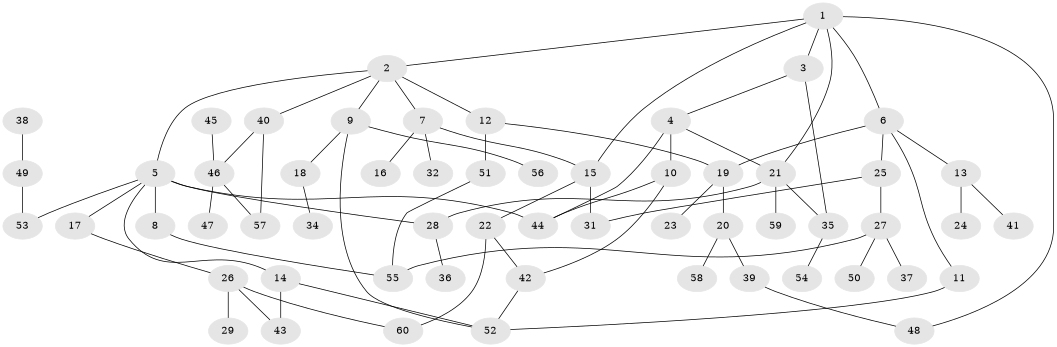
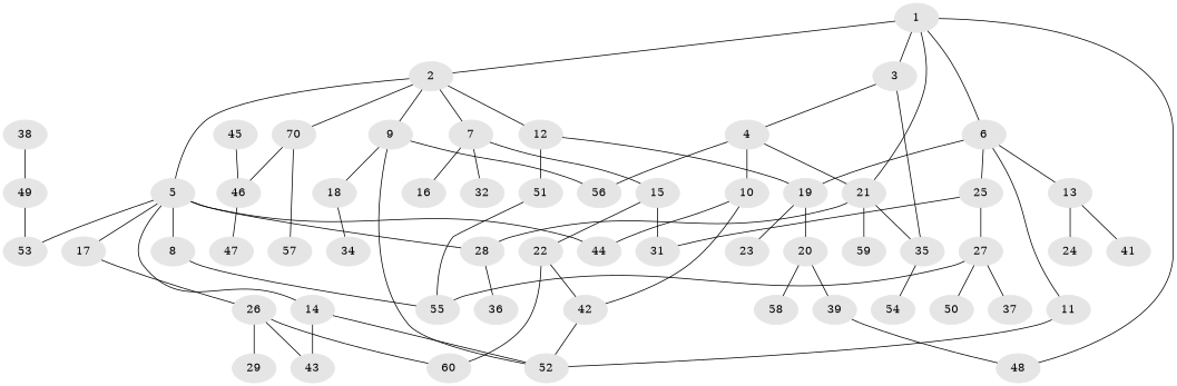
  graph {
    node [color=gray90 style=filled]
    1
    2
    3
    6
    15
    21
    48
    5
    7
    9
    12
-   40
+   40 [label=70]
    4
    35
    11
    13
    19
    25
    22
    31
    28
    59
    8
    14
    17
    44
    53
    16
    32
    56
    18
    52
    51
    46
    57
    10
    54
    42
    55
    43
    26
    36
    24
    41
    20
    23
    27
    34
    60
    29
    39
    58
    37
    50
    38
    49
    45
    47
    1 -- 2
    1 -- 3
    1 -- 6
-   1 -- 15
    1 -- 21
    1 -- 48
    2 -- 5
    2 -- 7
    2 -- 9
    2 -- 12
    2 -- 40
    3 -- 4
    3 -- 35
    6 -- 11
    6 -- 13
    6 -- 19
    6 -- 25
    15 -- 22
    15 -- 31
    21 -- 35
    21 -- 28
    21 -- 59
    5 -- 28
    5 -- 8
    5 -- 14
    5 -- 17
    5 -- 44
    5 -- 53
    7 -- 15
    7 -- 16
    7 -- 32
    9 -- 56
    9 -- 18
    9 -- 52
    12 -- 19
    12 -- 51
    40 -- 46
    40 -- 57
    4 -- 21
-   4 -- 44
+   4 -- 56
    4 -- 10
    35 -- 54
    11 -- 52
    13 -- 24
    13 -- 41
    19 -- 20
    19 -- 23
    25 -- 31
    25 -- 27
    22 -- 42
    22 -- 60
    28 -- 36
    8 -- 55
    14 -- 52
    14 -- 43
    17 -- 26
    18 -- 34
    51 -- 55
-   46 -- 57
    46 -- 47
    10 -- 44
    10 -- 42
    42 -- 52
    26 -- 43
    26 -- 60
    26 -- 29
    20 -- 39
    20 -- 58
    27 -- 55
    27 -- 37
    27 -- 50
    39 -- 48
    38 -- 49
    49 -- 53
    45 -- 46
  }
